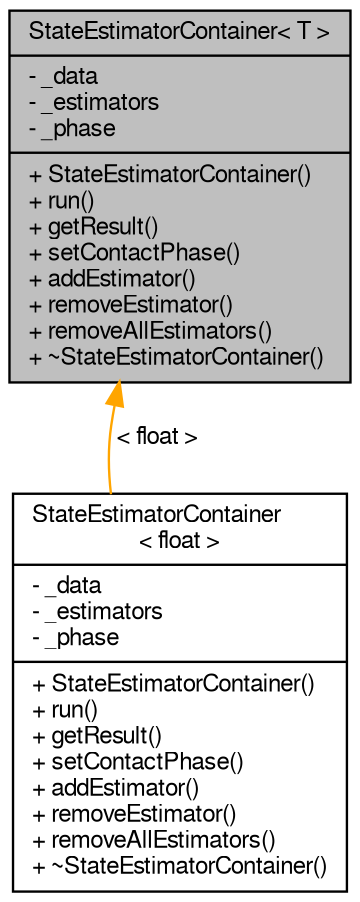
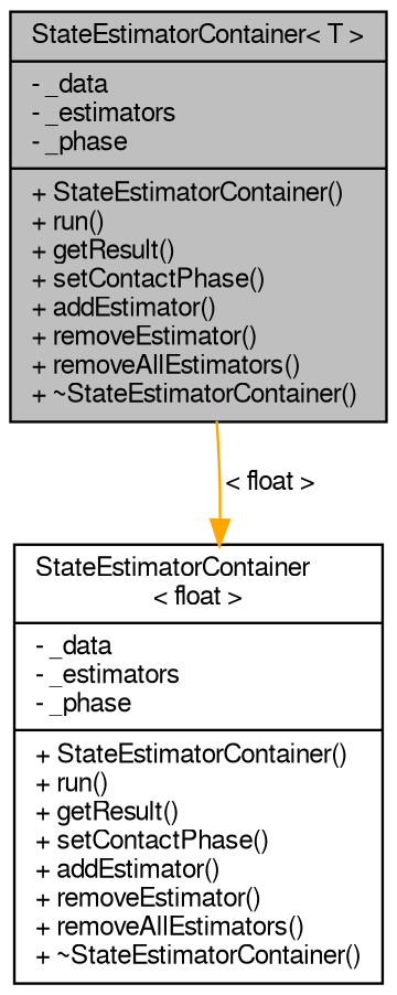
  digraph {
    node [color=black fontname=FreeSans fontsize=10 shape=record style=filled]
    n1 [fillcolor=grey75 fontcolor=black height=0.2 label="{StateEstimatorContainer\< T \>\n|- _data\l- _estimators\l- _phase\l|+ StateEstimatorContainer()\l+ run()\l+ getResult()\l+ setContactPhase()\l+ addEstimator()\l+ removeEstimator()\l+ removeAllEstimators()\l+ ~StateEstimatorContainer()\l}" width=0.4]
    n2 [fillcolor=white height=0.2 label="{StateEstimatorContainer\l\< float \>\n|- _data\l- _estimators\l- _phase\l|+ StateEstimatorContainer()\l+ run()\l+ getResult()\l+ setContactPhase()\l+ addEstimator()\l+ removeEstimator()\l+ removeAllEstimators()\l+ ~StateEstimatorContainer()\l}" width=0.4]
-   n1 -> n2 [color=orange dir=back fontname=FreeSans fontsize=10 label=" \< float \>" labelfontname=FreeSans labelfontsize=10 style=solid]
+   n2 -> n1 [color=orange dir=back fontname=FreeSans fontsize=10 label=" \< float \>" labelfontname=FreeSans labelfontsize=10 style=solid]
  }
